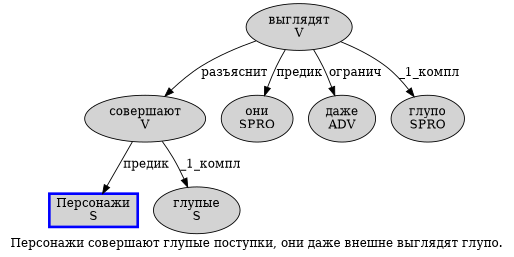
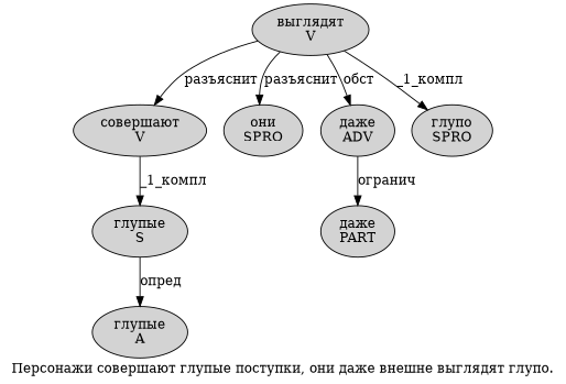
  digraph {
    label="Персонажи совершают глупые поступки, они даже внешне выглядят глупо."
    node [fillcolor=lightgray penwidth=1 shape=ellipse style=filled]
-   n1 [color=blue label="Персонажи\nS" penwidth=3 shape=box]
    n2 [label="совершают\nV"]
    n3 [label="глупые\nS"]
+   n4 [label="глупые\nA"]
    n5 [label="выглядят\nV"]
    n6 [label="они\nSPRO"]
    n7 [label="даже\nADV"]
    n8 [label="глупо\nSPRO"]
-   n2 -> n1 [label="предик"]
+   n9 [label="даже\nPART"]
    n2 -> n3 [label="_1_компл"]
+   n3 -> n4 [label="опред"]
    n5 -> n2 [label="разъяснит"]
-   n5 -> n6 [label="предик"]
-   n5 -> n7 [label="огранич"]
+   n5 -> n6 [label="разъяснит"]
+   n5 -> n7 [label="обст"]
    n5 -> n8 [label="_1_компл"]
+   n7 -> n9 [label="огранич"]
  }
